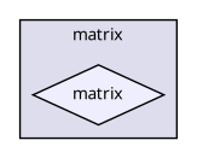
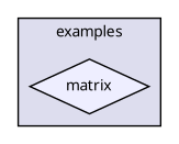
  digraph {
    compound=true
    n1 [fillcolor="#eeeeff" fontname="FreeSans.ttf" fontsize=10 label=matrix pencolor=black shape=diamond style=filled]
    subgraph cluster_1 {
      bgcolor="#ddddee"
      fontname="FreeSans.ttf"
      fontsize=10
-     label=matrix
+     label=examples
      pencolor=black
      n1
    }
  }
